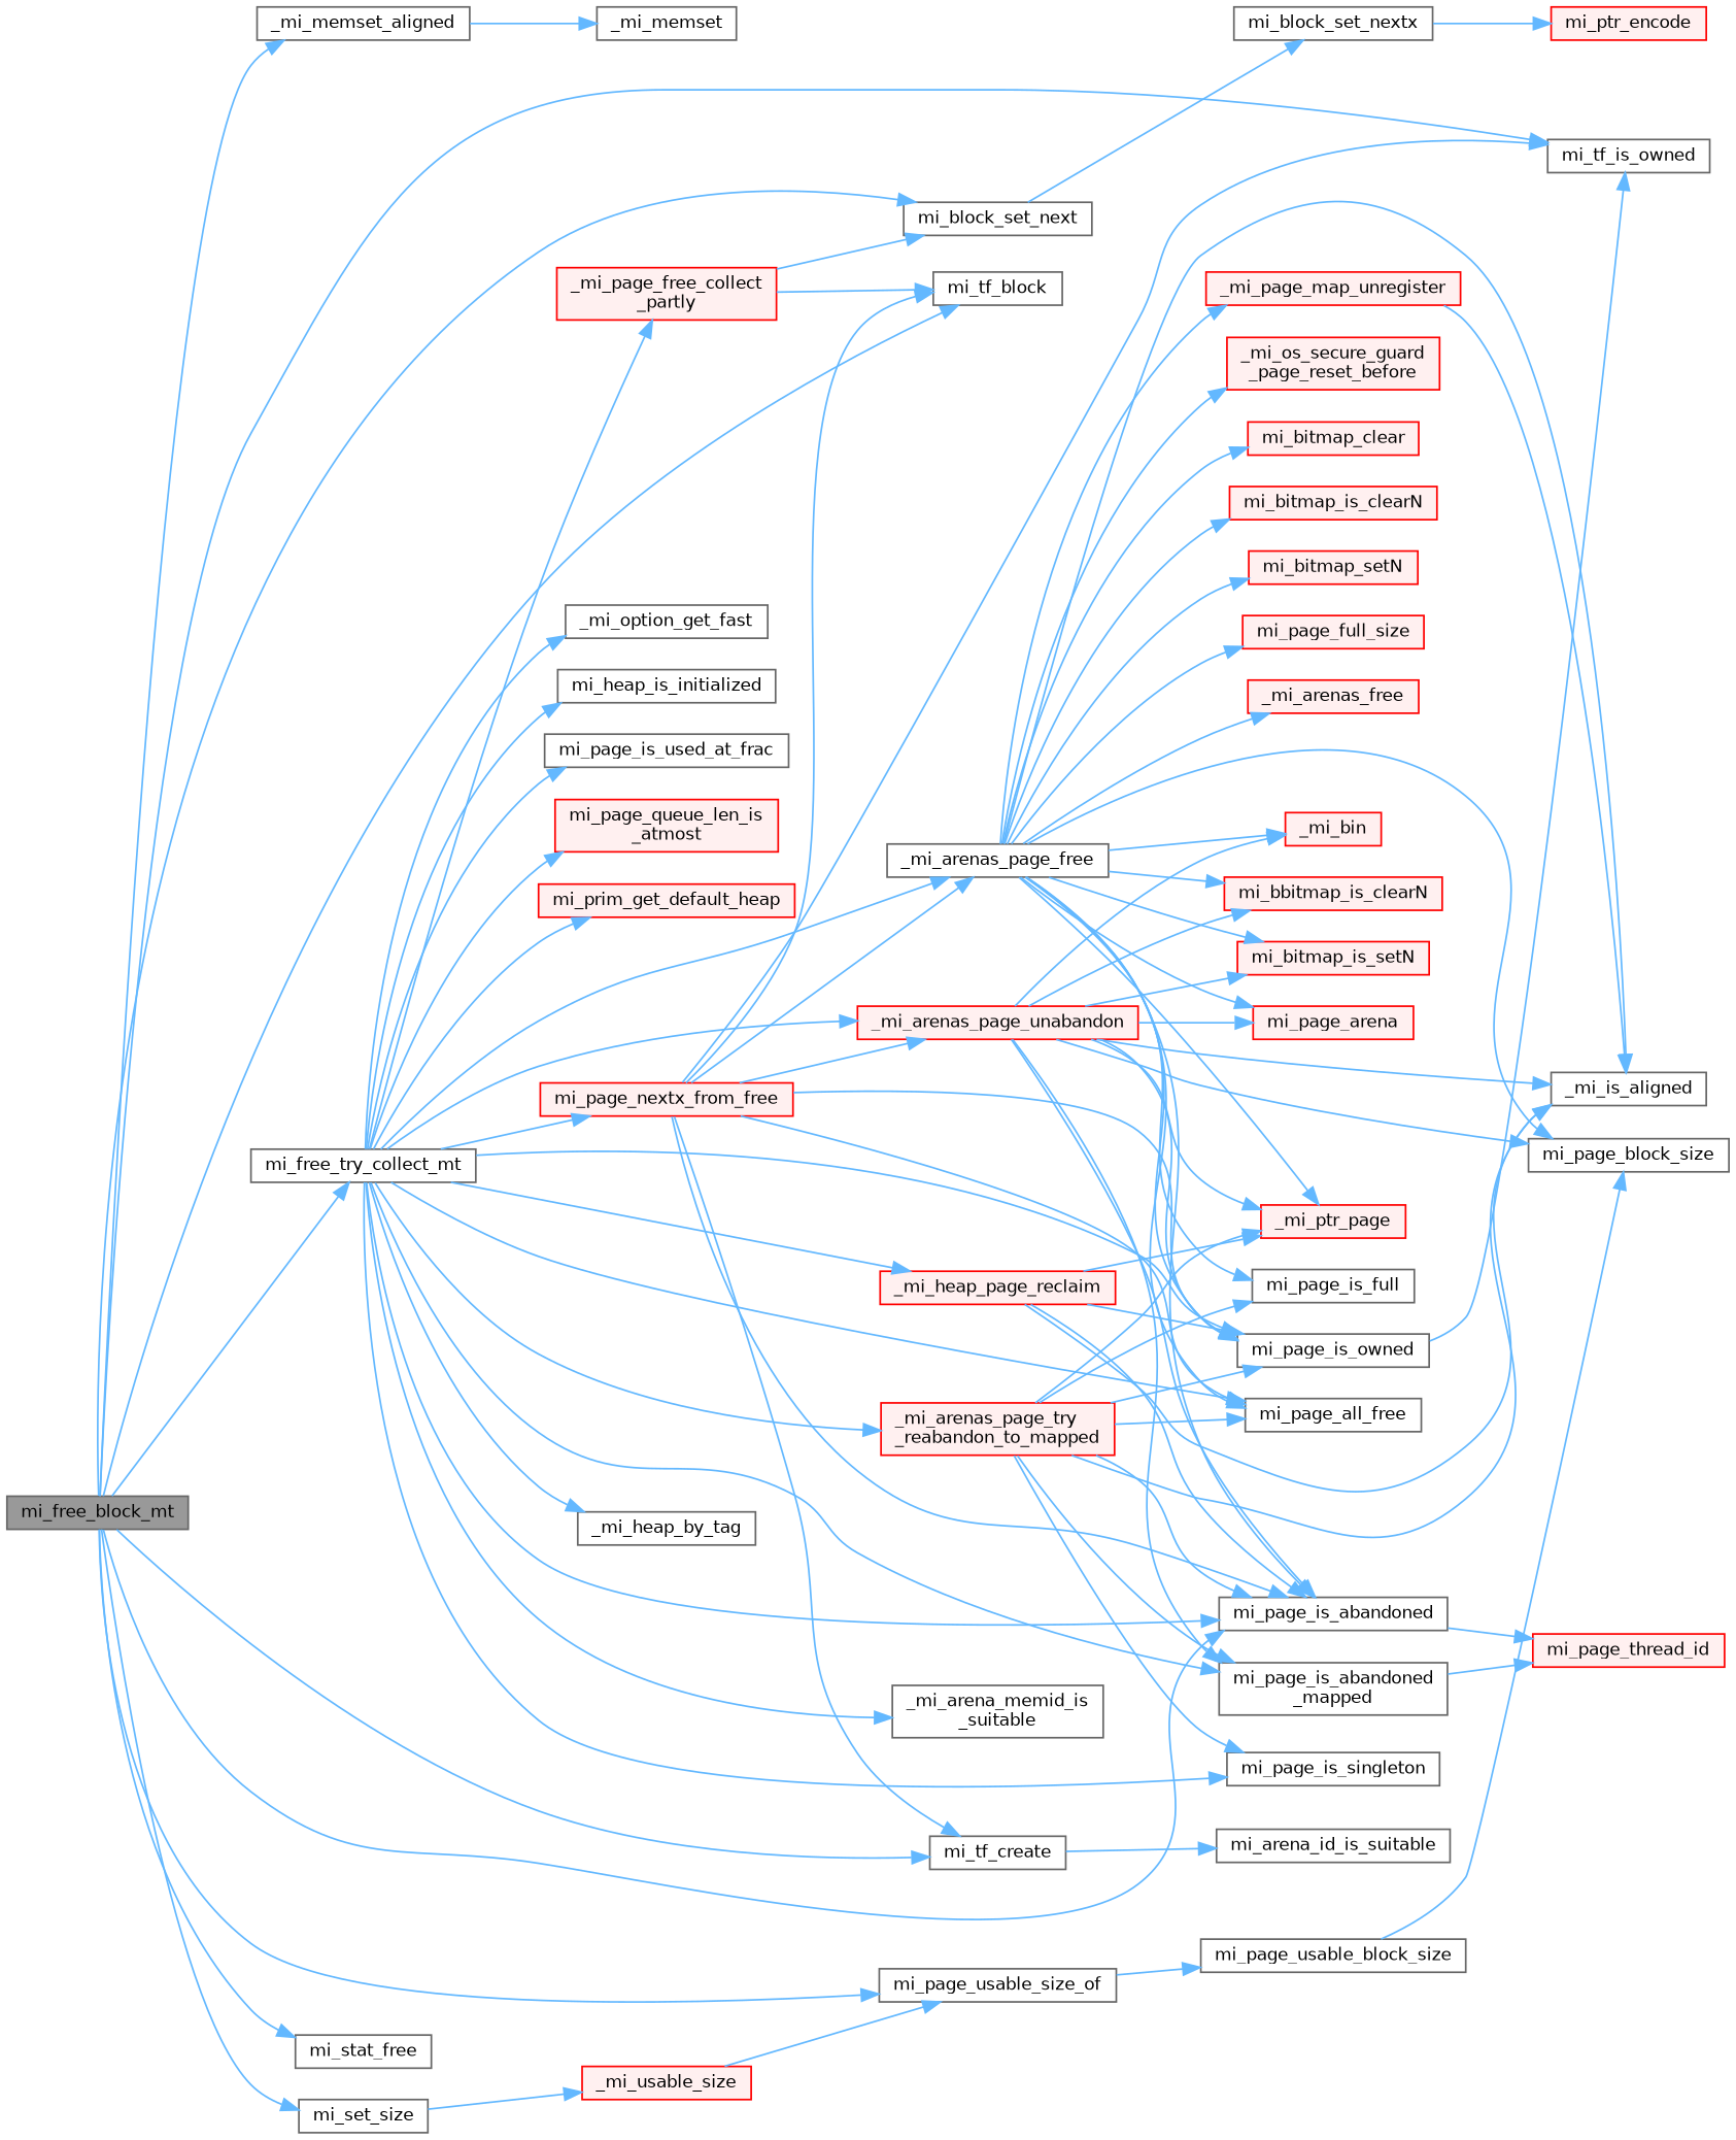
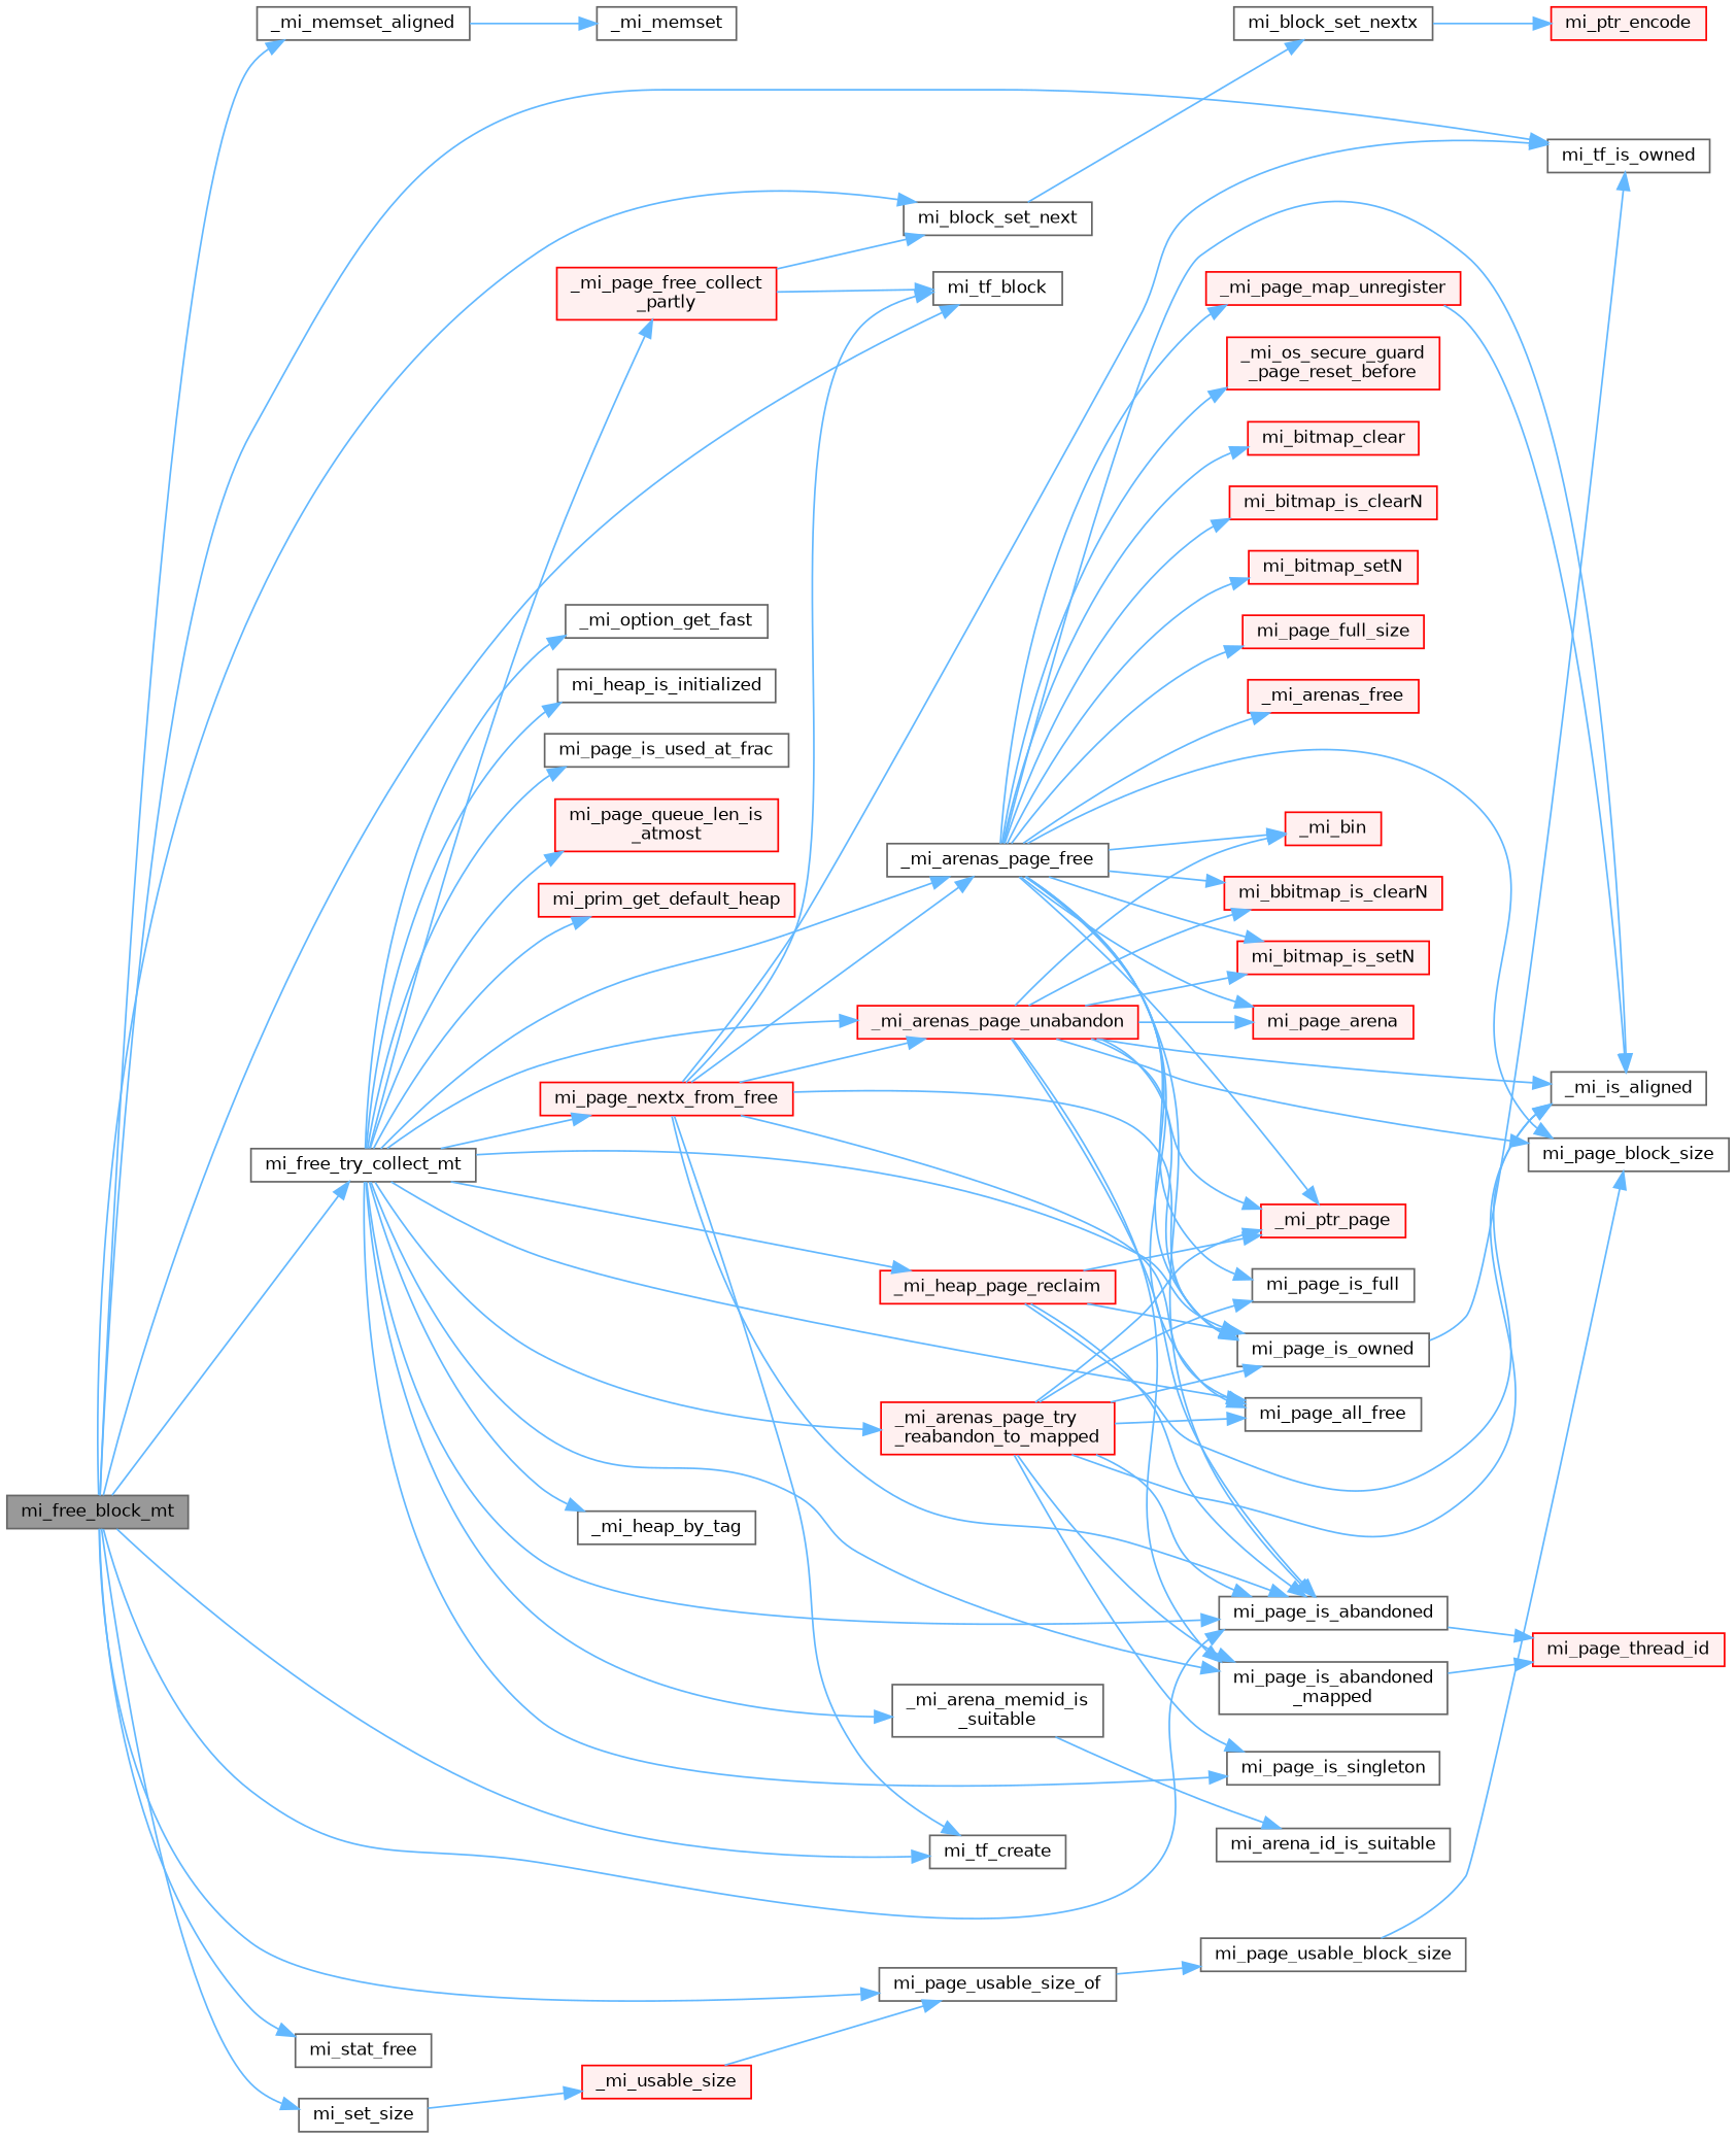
  digraph {
    rankdir=LR
    node [color=grey40 fillcolor=white fontname=Helvetica fontsize=10 shape=box style=filled]
    edge [color=steelblue1 fontname=Helvetica fontsize=10 labelfontname=Helvetica labelfontsize=10 style=solid]
    n1 [color=gray40 fillcolor=grey60 fontcolor=black height=0.2 label=mi_free_block_mt width=0.4]
    n2 [height=0.2 label=_mi_memset_aligned width=0.4]
    n3 [height=0.2 label=mi_block_set_next width=0.4]
    n4 [height=0.2 label=mi_free_try_collect_mt width=0.4]
    n5 [height=0.2 label=mi_page_is_abandoned width=0.4]
    n6 [height=0.2 label=mi_tf_is_owned width=0.4]
    n7 [height=0.2 label=mi_tf_block width=0.4]
    n8 [height=0.2 label=mi_tf_create width=0.4]
    n9 [height=0.2 label=mi_page_usable_size_of width=0.4]
    n10 [height=0.2 label=mi_stat_free width=0.4]
    n11 [height=0.2 label=mi_set_size width=0.4]
    n12 [height=0.2 label=_mi_memset width=0.4]
    n13 [height=0.2 label=mi_block_set_nextx width=0.4]
    n14 [height=0.2 label="_mi_arena_memid_is\l_suitable" width=0.4]
    n15 [height=0.2 label=_mi_arenas_page_free width=0.4]
    n16 [height=0.2 label=mi_page_all_free width=0.4]
    n17 [height=0.2 label=mi_page_is_owned width=0.4]
    n18 [color=red fillcolor="#FFF0F0" height=0.2 label="_mi_arenas_page_try\l_reabandon_to_mapped" width=0.4]
    n19 [height=0.2 label="mi_page_is_abandoned\l_mapped" width=0.4]
    n20 [height=0.2 label=mi_page_is_singleton width=0.4]
    n21 [color=red fillcolor="#FFF0F0" height=0.2 label=_mi_arenas_page_unabandon width=0.4]
    n22 [height=0.2 label=_mi_heap_by_tag width=0.4]
    n23 [color=red fillcolor="#FFF0F0" height=0.2 label=_mi_heap_page_reclaim width=0.4]
    n24 [height=0.2 label=_mi_option_get_fast width=0.4]
    n25 [color=red fillcolor="#FFF0F0" height=0.2 label="_mi_page_free_collect\l_partly" width=0.4]
    n26 [height=0.2 label=mi_heap_is_initialized width=0.4]
    n27 [height=0.2 label=mi_page_is_used_at_frac width=0.4]
    n28 [color=red fillcolor="#FFF0F0" height=0.2 label="mi_page_queue_len_is\l_atmost" width=0.4]
    n29 [color=red fillcolor="#FFF0F0" height=0.2 label=mi_page_nextx_from_free width=0.4]
    n30 [color=red fillcolor="#FFF0F0" height=0.2 label=mi_prim_get_default_heap width=0.4]
    n31 [color=red fillcolor="#FFF0F0" height=0.2 label=mi_page_thread_id width=0.4]
    n32 [height=0.2 label=mi_page_usable_block_size width=0.4]
    n33 [color=red fillcolor="#FFF0F0" height=0.2 label=_mi_usable_size width=0.4]
    n34 [color=red fillcolor="#FFF0F0" height=0.2 label=mi_ptr_encode width=0.4]
    n35 [height=0.2 label=mi_arena_id_is_suitable width=0.4]
    n36 [color=red fillcolor="#FFF0F0" height=0.2 label=_mi_arenas_free width=0.4]
    n37 [color=red fillcolor="#FFF0F0" height=0.2 label=_mi_bin width=0.4]
    n38 [height=0.2 label=_mi_is_aligned width=0.4]
    n39 [color=red fillcolor="#FFF0F0" height=0.2 label="_mi_os_secure_guard\l_page_reset_before" width=0.4]
    n40 [color=red fillcolor="#FFF0F0" height=0.2 label=_mi_page_map_unregister width=0.4]
    n41 [color=red fillcolor="#FFF0F0" height=0.2 label=_mi_ptr_page width=0.4]
    n42 [color=red fillcolor="#FFF0F0" height=0.2 label=mi_bbitmap_is_clearN width=0.4]
    n43 [color=red fillcolor="#FFF0F0" height=0.2 label=mi_bitmap_clear width=0.4]
    n44 [color=red fillcolor="#FFF0F0" height=0.2 label=mi_bitmap_is_clearN width=0.4]
    n45 [color=red fillcolor="#FFF0F0" height=0.2 label=mi_bitmap_is_setN width=0.4]
    n46 [color=red fillcolor="#FFF0F0" height=0.2 label=mi_bitmap_setN width=0.4]
    n47 [color=red fillcolor="#FFF0F0" height=0.2 label=mi_page_arena width=0.4]
    n48 [height=0.2 label=mi_page_block_size width=0.4]
    n49 [color=red fillcolor="#FFF0F0" height=0.2 label=mi_page_full_size width=0.4]
    n50 [height=0.2 label=mi_page_is_full width=0.4]
    n1 -> n2
    n1 -> n3
    n1 -> n4
    n1 -> n5
    n1 -> n6
    n1 -> n7
    n1 -> n8
    n1 -> n9
    n1 -> n10
    n1 -> n11
    n2 -> n12
    n3 -> n13
    n4 -> n5
    n4 -> n14
    n4 -> n15
    n4 -> n16
    n4 -> n17
    n4 -> n18
    n4 -> n19
    n4 -> n20
    n4 -> n21
    n4 -> n22
    n4 -> n23
    n4 -> n24
    n4 -> n25
    n4 -> n26
    n4 -> n27
    n4 -> n28
    n4 -> n29
    n4 -> n30
    n5 -> n31
    n9 -> n32
    n11 -> n33
    n13 -> n34
-   n8 -> n35
+   n14 -> n35
    n15 -> n5
    n15 -> n16
    n15 -> n17
    n15 -> n36
    n15 -> n37
    n15 -> n38
    n15 -> n39
    n15 -> n40
    n15 -> n41
    n15 -> n42
    n15 -> n43
    n15 -> n44
    n15 -> n45
    n15 -> n46
    n15 -> n47
    n15 -> n48
    n15 -> n49
    n15 -> n50
    n17 -> n6
    n18 -> n5
    n18 -> n16
    n18 -> n17
    n18 -> n19
    n18 -> n20
    n18 -> n38
    n18 -> n41
    n18 -> n50
    n19 -> n31
    n21 -> n5
    n21 -> n17
    n21 -> n19
    n21 -> n37
    n21 -> n38
    n21 -> n41
    n21 -> n42
    n21 -> n45
    n21 -> n47
    n21 -> n48
    n23 -> n5
    n23 -> n17
    n23 -> n38
    n23 -> n41
    n25 -> n3
    n25 -> n7
    n29 -> n5
    n29 -> n6
    n29 -> n7
    n29 -> n8
    n29 -> n15
    n29 -> n16
    n29 -> n17
    n29 -> n21
    n32 -> n48
    n33 -> n9
    n40 -> n38
  }
